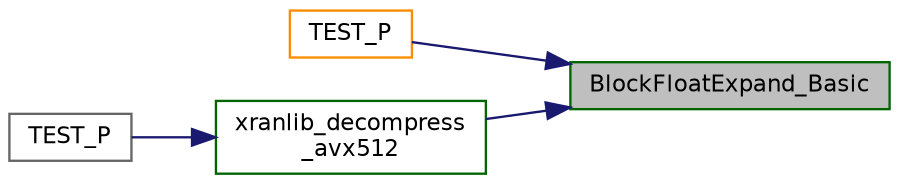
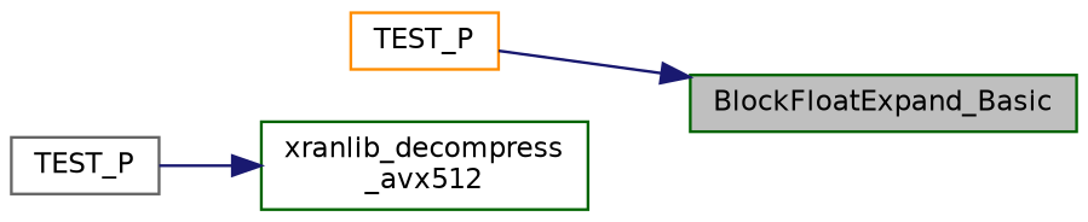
  digraph {
    rankdir=RL
    node [color=darkgreen fillcolor=white fontname=Helvetica fontsize=10 shape=record style=filled]
    edge [color=midnightblue dir=back fontname=Helvetica fontsize=10 labelfontname=Helvetica labelfontsize=10 style=solid]
    n1 [fillcolor=grey75 fontcolor=black height=0.2 label=BlockFloatExpand_Basic width=0.4]
    n2 [color=darkorange height=0.2 label=TEST_P width=0.4]
    n3 [height=0.2 label="xranlib_decompress\l_avx512" width=0.4]
    n4 [color=gray40 height=0.2 label=TEST_P width=0.4]
    n1 -> n2
-   n1 -> n3
    n3 -> n4
  }
